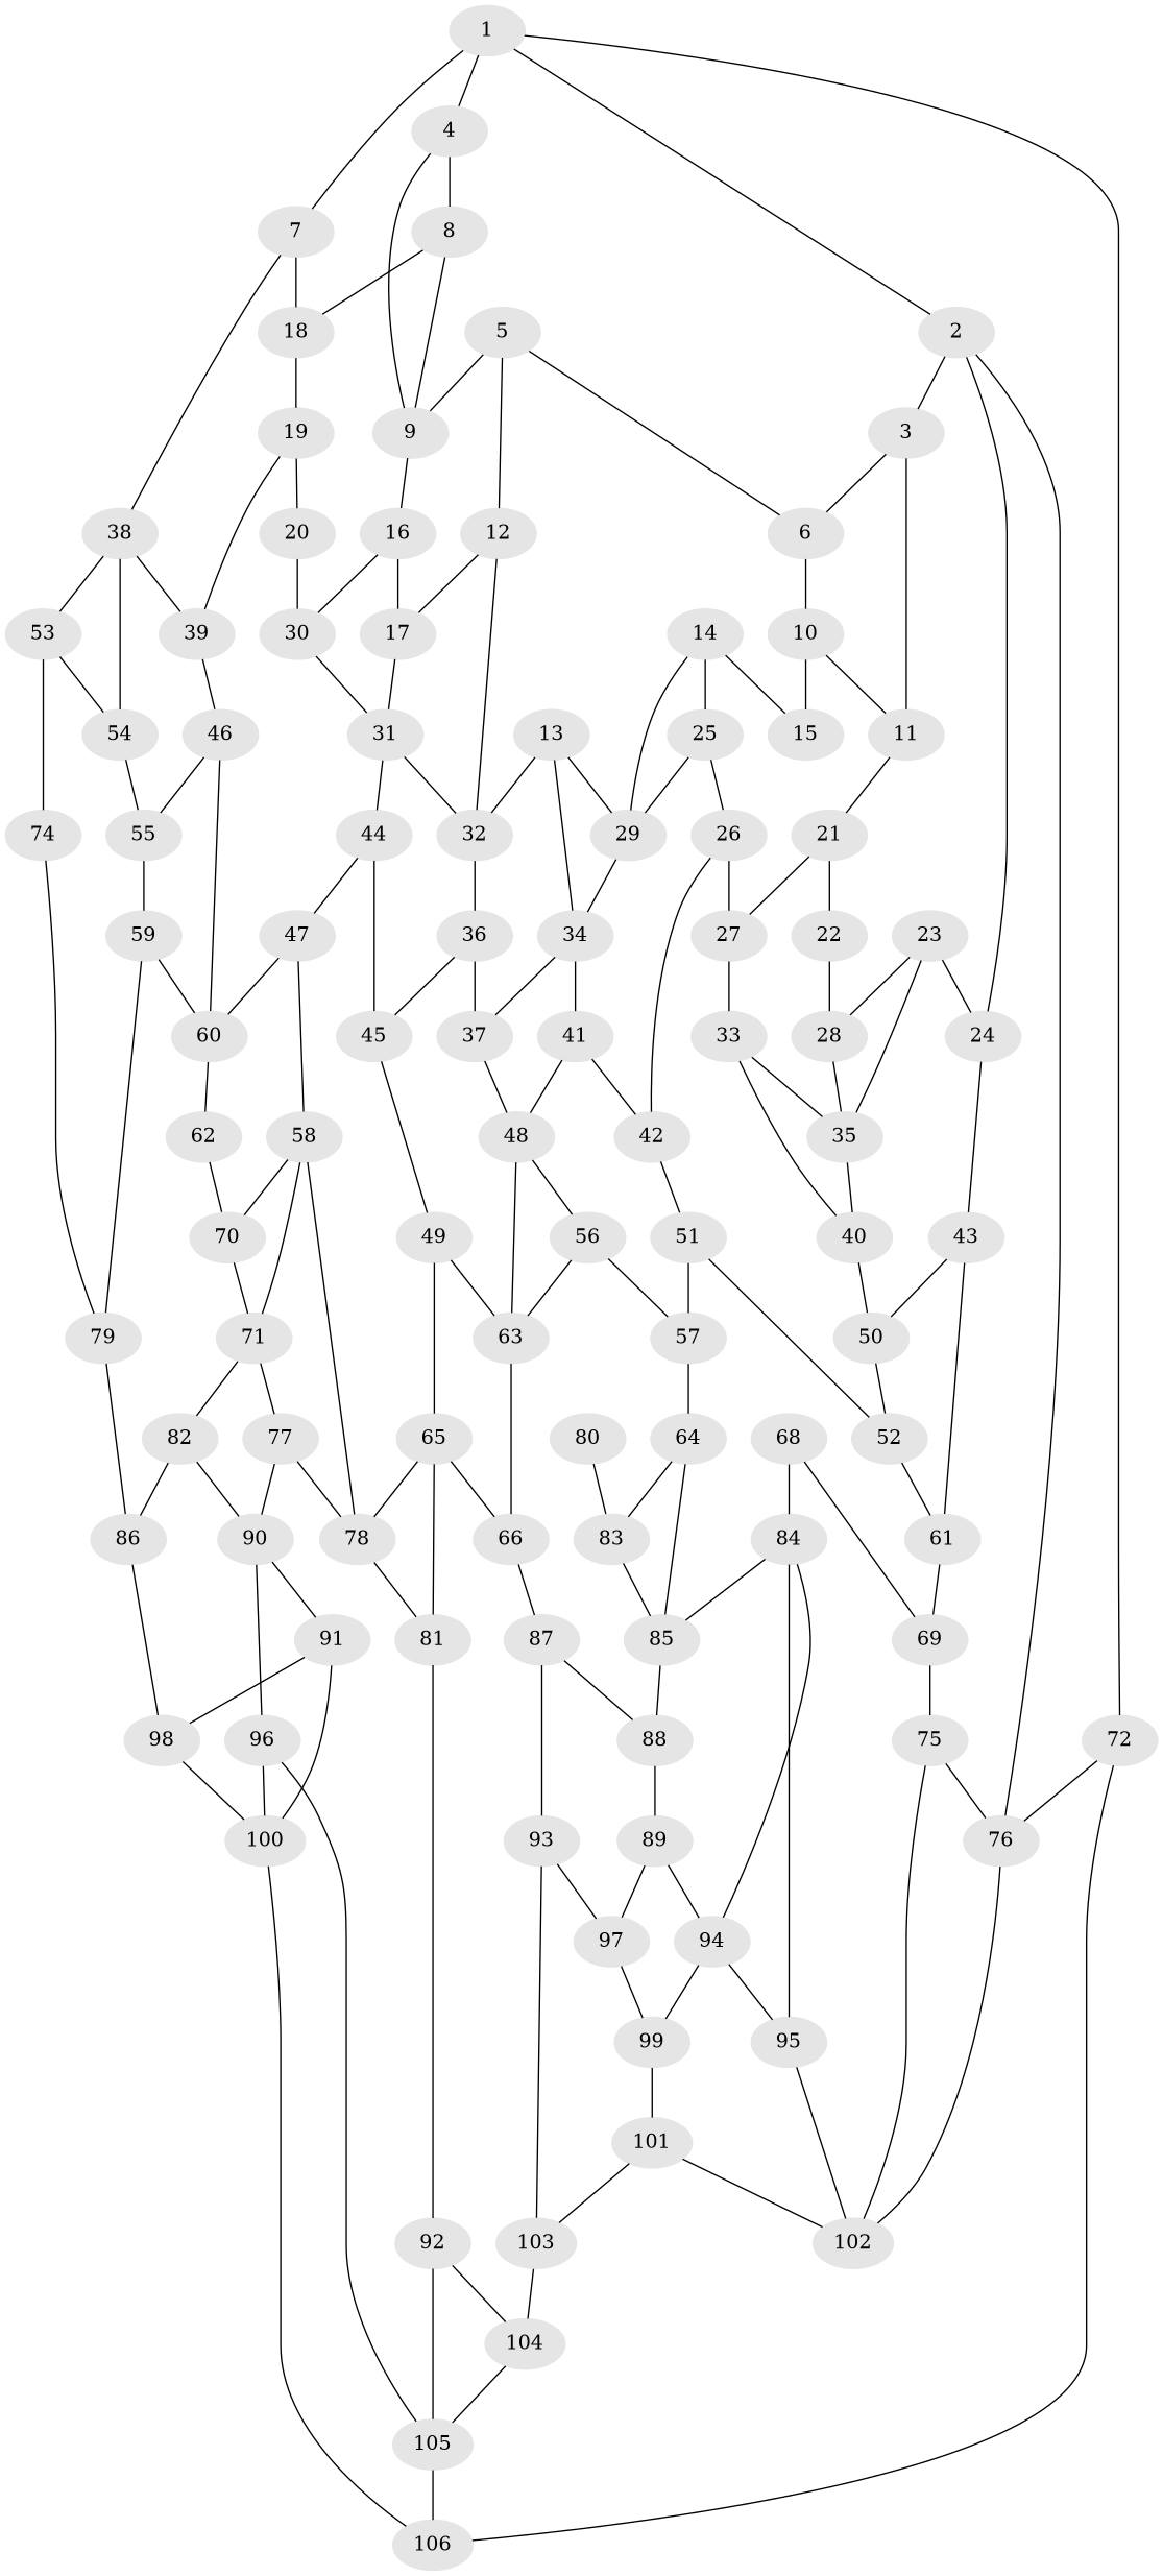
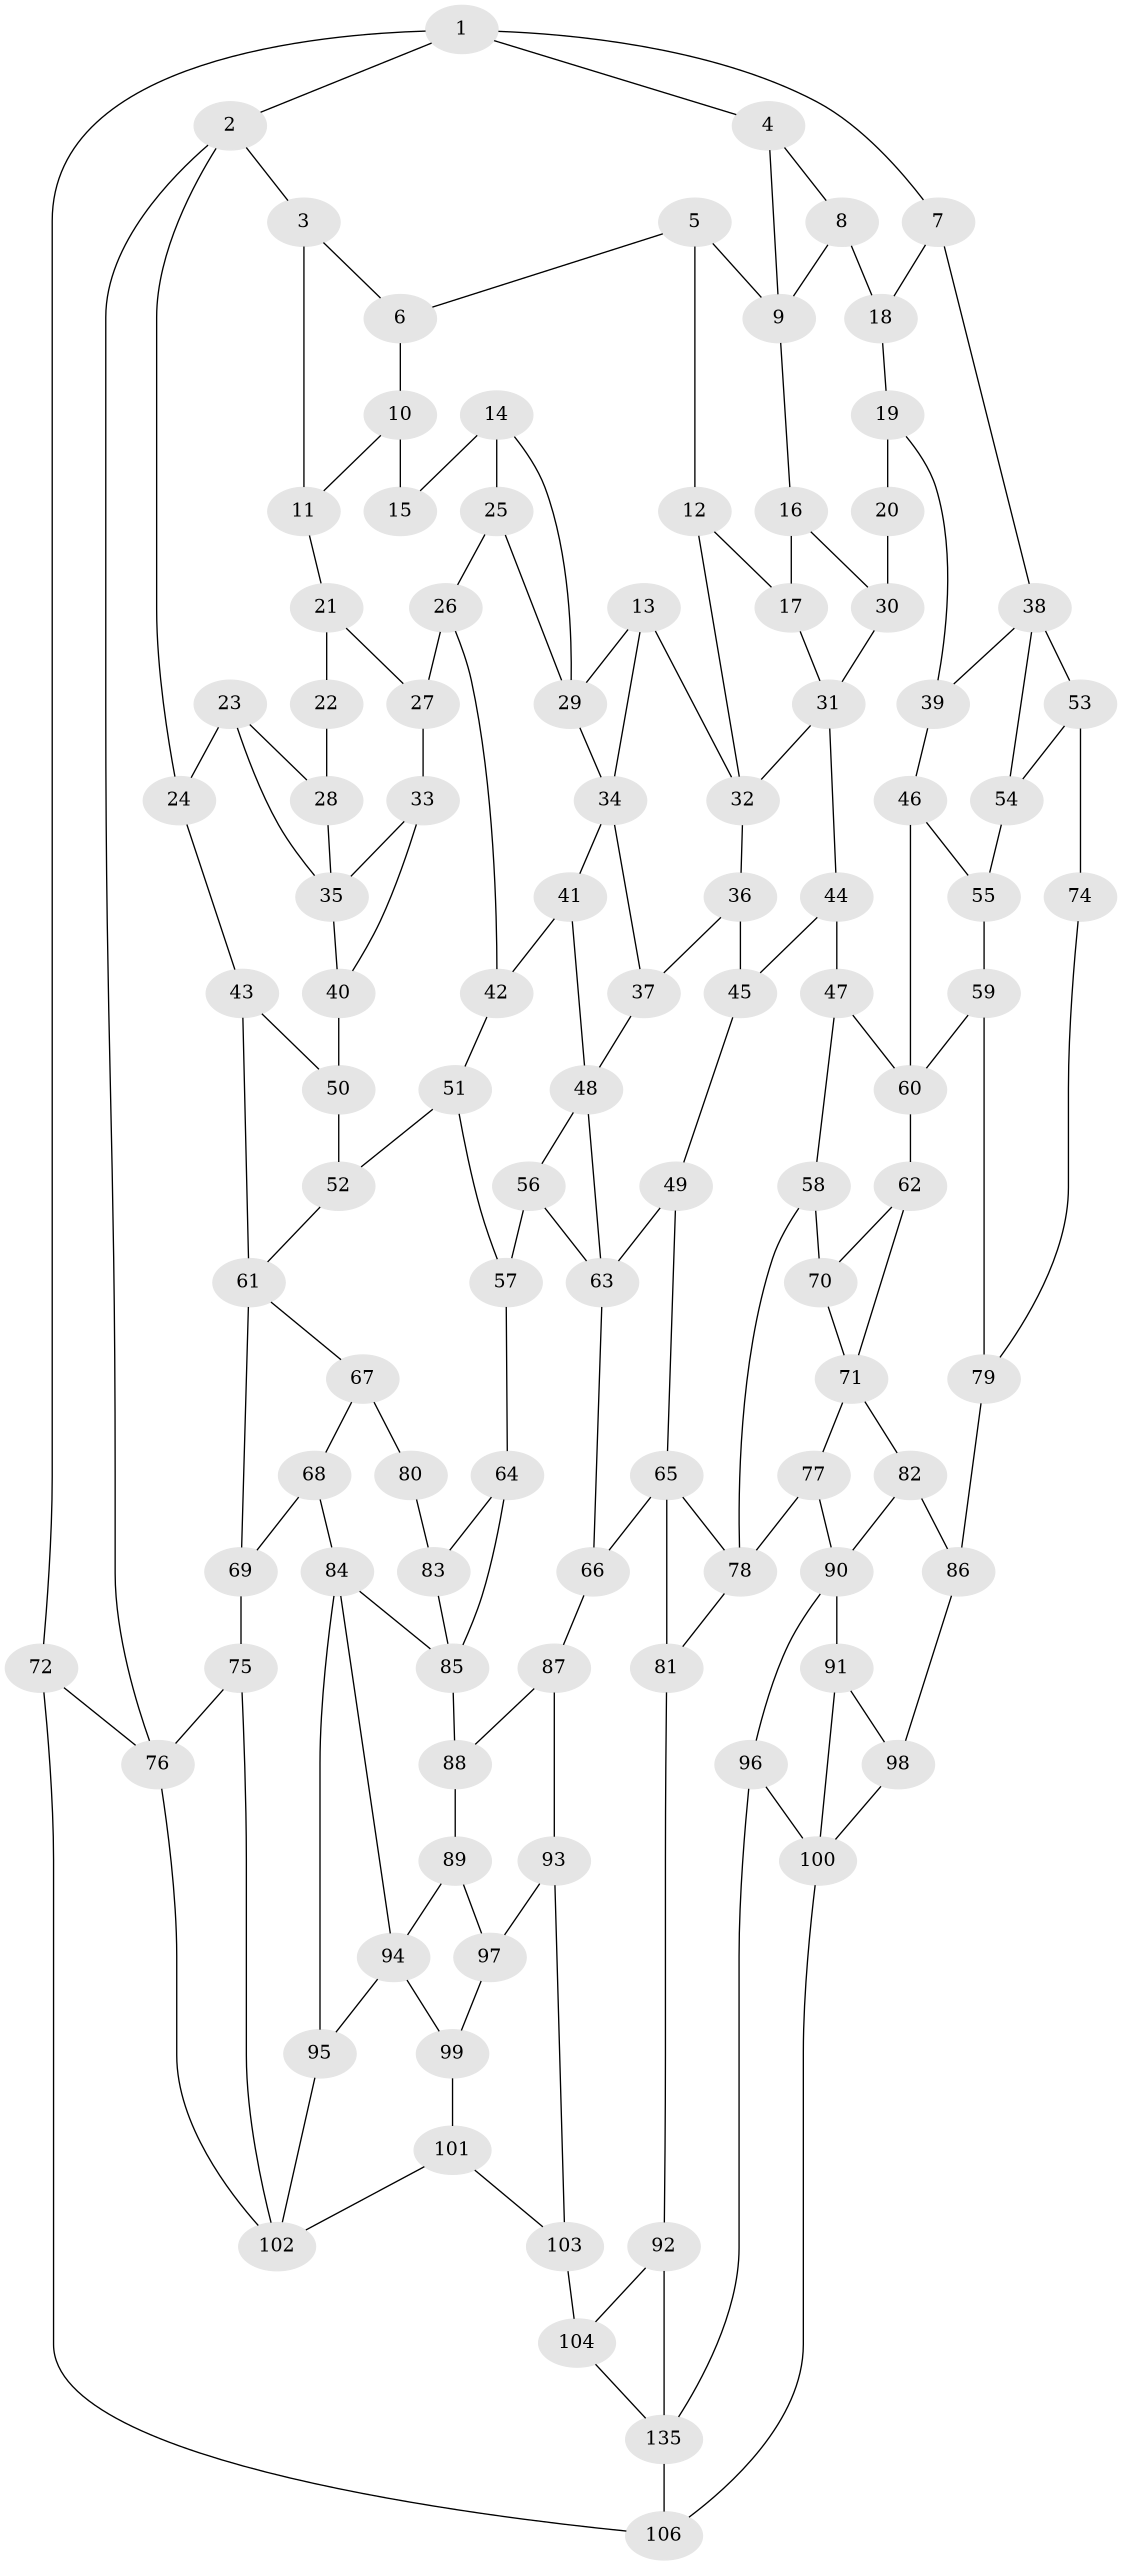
  graph {
    node [color=gray90 style=filled]
    edge [weight=1.0]
    1
    2
    4
    7
    72
    3
    24
    76
    8
    9
    18
    38
    106
    6
    11
    43
    102
    10
    21
    16
    5
    12
    17
    32
    15
    19
    39
    53
    54
    30
    22
    27
    31
    36
    13
    29
    34
    37
    41
    14
    25
    26
    44
    20
    46
    28
    33
    35
    23
    40
    50
    61
    42
    51
    45
    47
    48
    49
    56
    63
    74
    55
    60
    52
    57
+   67
    69
    58
    65
    59
    62
    70
    78
    66
    81
    64
    79
    83
    85
    71
    86
    68
    80
    75
    77
    82
    87
    88
    92
    93
    84
    94
    95
    90
    98
    100
    91
    96
    104
-   105
+   105 [label=135]
    99
    89
    97
    103
    101
    1 -- 2
    1 -- 4
    1 -- 7
    1 -- 72
    2 -- 3
    2 -- 24
    2 -- 76
    4 -- 8
    4 -- 9
    7 -- 18
    7 -- 38
    72 -- 76
    72 -- 106
    3 -- 6
    3 -- 11
    24 -- 43
    76 -- 102
    8 -- 9
    8 -- 18 [weight=2.0]
    9 -- 16
    18 -- 19
    38 -- 39
    38 -- 53
    38 -- 54
    6 -- 10
    11 -- 21
    43 -- 50
    43 -- 61
    10 -- 11
    10 -- 15 [weight=2.0]
    21 -- 22
    21 -- 27
    16 -- 17
    16 -- 30
    5 -- 9
    5 -- 6
    5 -- 12
    12 -- 17
    12 -- 32
    17 -- 31
    32 -- 36
    19 -- 39
    19 -- 20
    39 -- 46
    53 -- 54
    53 -- 74
    54 -- 55 [weight=2.0]
    30 -- 31
    22 -- 28 [weight=2.0]
    27 -- 33
    31 -- 32
    31 -- 44
    36 -- 37
    36 -- 45
    13 -- 32
    13 -- 29
    13 -- 34
    29 -- 34
    34 -- 37
    34 -- 41
    37 -- 48
    41 -- 42
    41 -- 48
    14 -- 15
    14 -- 29
    14 -- 25
    25 -- 29
    25 -- 26
    26 -- 27
    26 -- 42
    44 -- 45
    44 -- 47
    20 -- 30 [weight=2.0]
    46 -- 55
    46 -- 60
    28 -- 35
    33 -- 35
    33 -- 40
    35 -- 40
    23 -- 24
    23 -- 28
    23 -- 35
    40 -- 50 [weight=2.0]
    50 -- 52
+   61 -- 67
    61 -- 69
    42 -- 51
    51 -- 52
    51 -- 57
    45 -- 49
    47 -- 60
    47 -- 58
    48 -- 56
    48 -- 63
    49 -- 63
    49 -- 65
    56 -- 63
    56 -- 57
    63 -- 66
    74 -- 79
    55 -- 59
    60 -- 62
    52 -- 61
    57 -- 64
+   67 -- 68
+   67 -- 80 [weight=2.0]
    69 -- 75
    58 -- 70 [weight=2.0]
    58 -- 78
    65 -- 78
    65 -- 66
    65 -- 81
    59 -- 60
    59 -- 79
    62 -- 70
-   58 -- 71
+   62 -- 71
    70 -- 71
    78 -- 81
    66 -- 87
    81 -- 92
    64 -- 83
    64 -- 85
    79 -- 86 [weight=2.0]
    83 -- 85
    85 -- 88
    71 -- 77
    71 -- 82
    86 -- 98
    68 -- 69
    68 -- 84
    80 -- 83 [weight=2.0]
    75 -- 76
    75 -- 102
    77 -- 78
    77 -- 90
    82 -- 86
    82 -- 90
    87 -- 88
    87 -- 93
    88 -- 89
    92 -- 104
    92 -- 105
    93 -- 97
    93 -- 103
    84 -- 85
    84 -- 94
    84 -- 95
    94 -- 95
    94 -- 99
    95 -- 102
    90 -- 91
    90 -- 96
    98 -- 100
    100 -- 106
    91 -- 98
    91 -- 100
    96 -- 100
    96 -- 105
    104 -- 105
    105 -- 106
    99 -- 101
    89 -- 94
    89 -- 97
    97 -- 99
    103 -- 104 [weight=2.0]
    101 -- 102
    101 -- 103
  }
